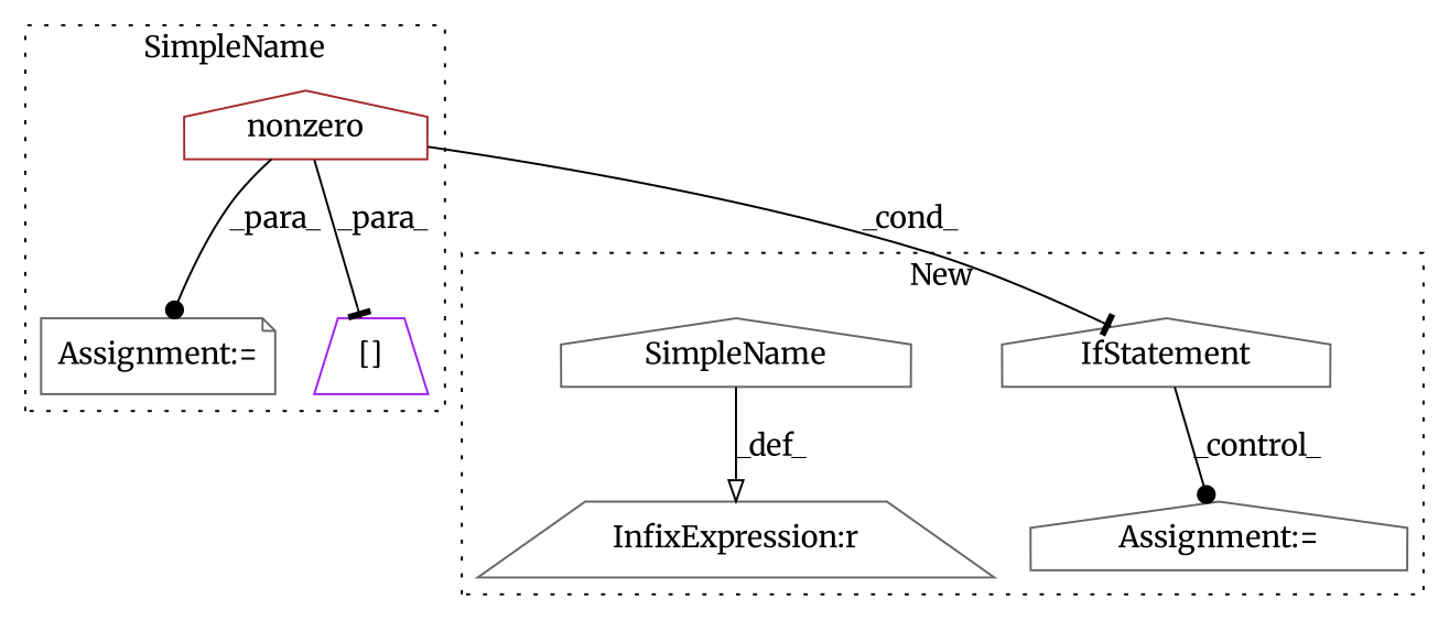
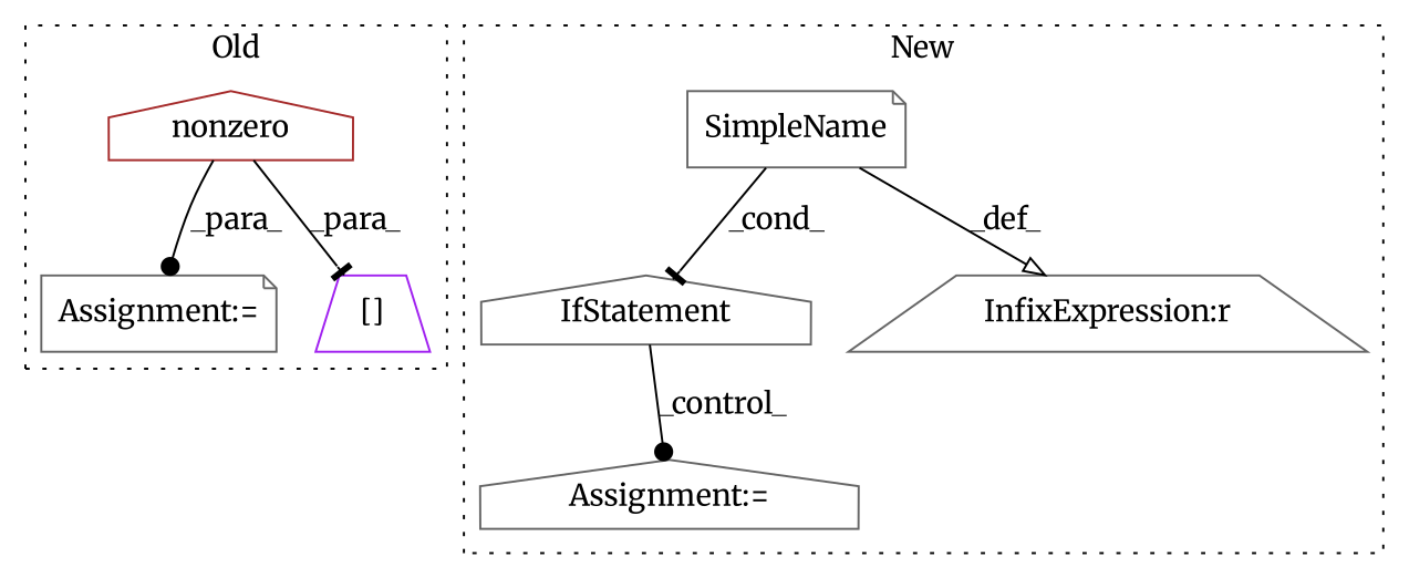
  digraph {
    fontname=Merriweather
    node [a=7 color=gray40 fontname=Merriweather l="8,1" shape=house]
    edge [arrowhead=dot fontname=Merriweather]
    n1 [a=32 color=brown label=nonzero s="3866,3881"]
    n2 [l=1 label="Assignment:=" s=3841 shape=note]
    n3 [a=2 color=purple label="[]" s="3852,3882" shape=trapezium]
    n4 [a=25 l="4,2" label=IfStatement s="3650,3799"]
    n5 [l=2 label="Assignment:=" s=3835]
-   n6 [a=42 label=SimpleName l=""]
+   n6 [a=42 label=SimpleName shape=note l=""]
    n7 [a=27 l=4 label="InfixExpression:r" s=3679 shape=trapezium]
    subgraph cluster_1 {
-     label=SimpleName
+     label=Old
      style=dotted
      n1
      n2
      n3
    }
    subgraph cluster_2 {
      label=New
      style=dotted
      n4
      n5
      n6
      n7
    }
    n1 -> n2 [label=_para_]
    n1 -> n3 [arrowhead=tee label=_para_]
    n4 -> n5 [label=_control_]
-   n1 -> n4 [arrowhead=tee label=_cond_]
+   n6 -> n4 [arrowhead=tee label=_cond_]
    n6 -> n7 [arrowhead=onormal label=_def_]
  }
